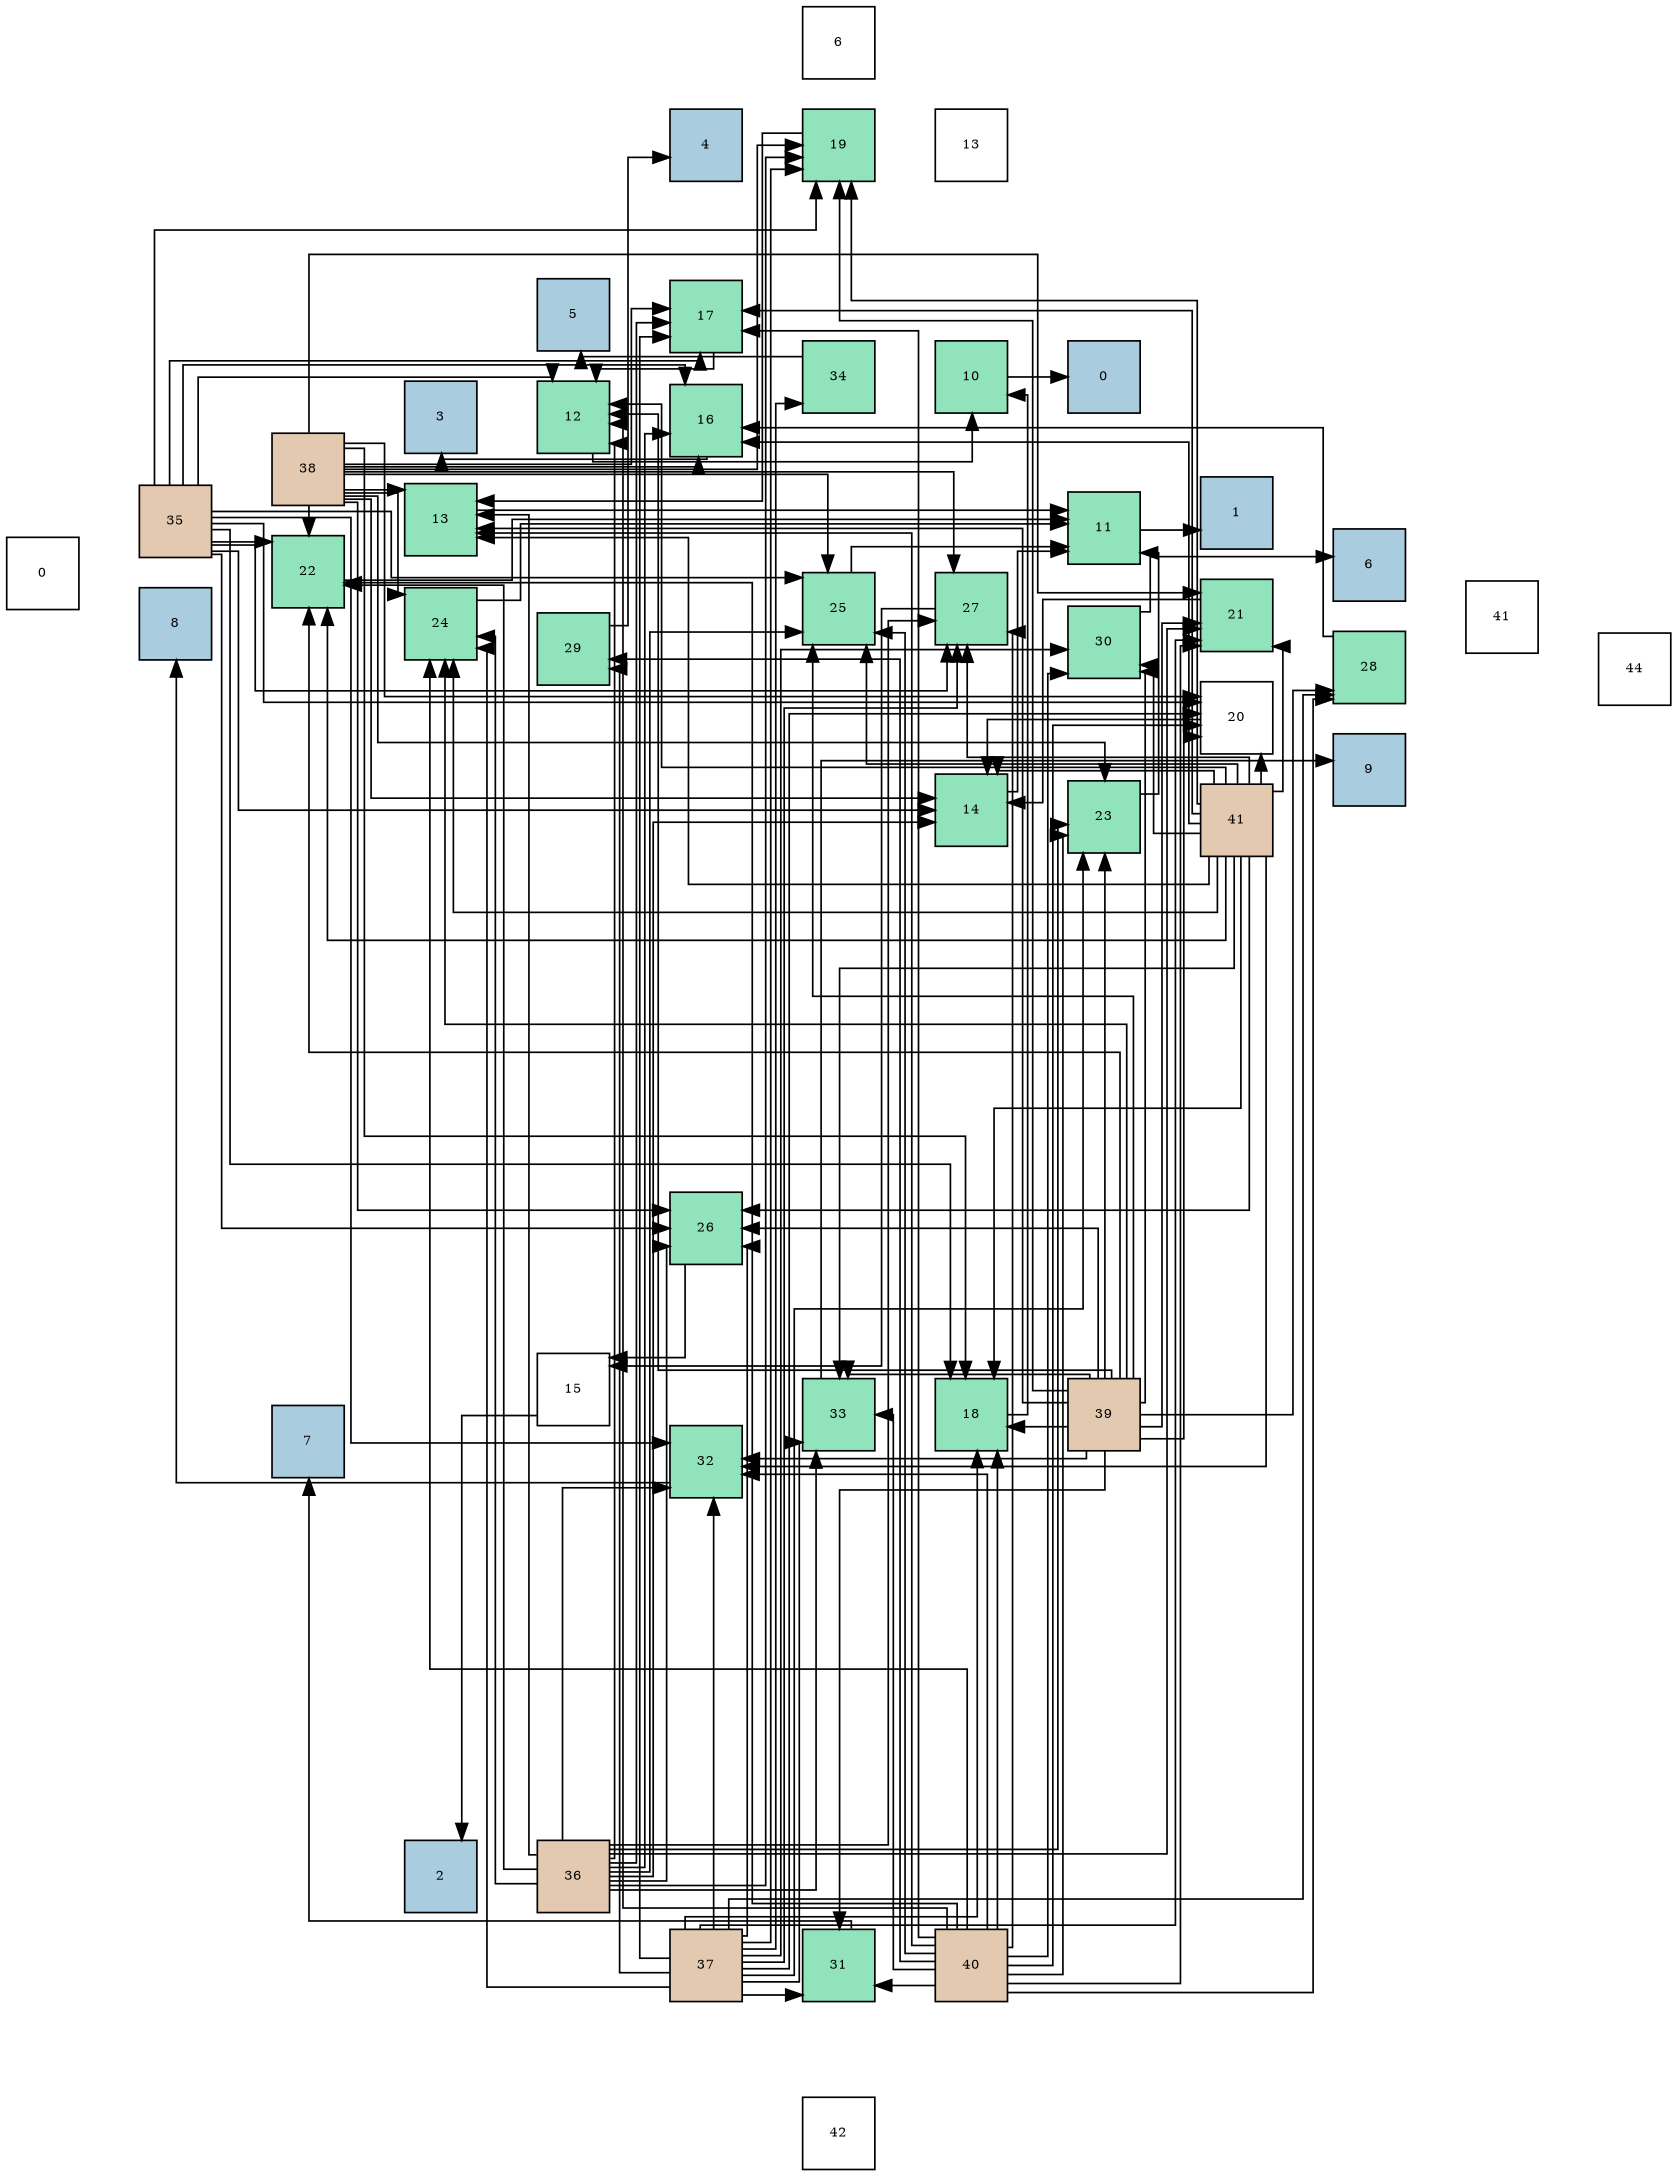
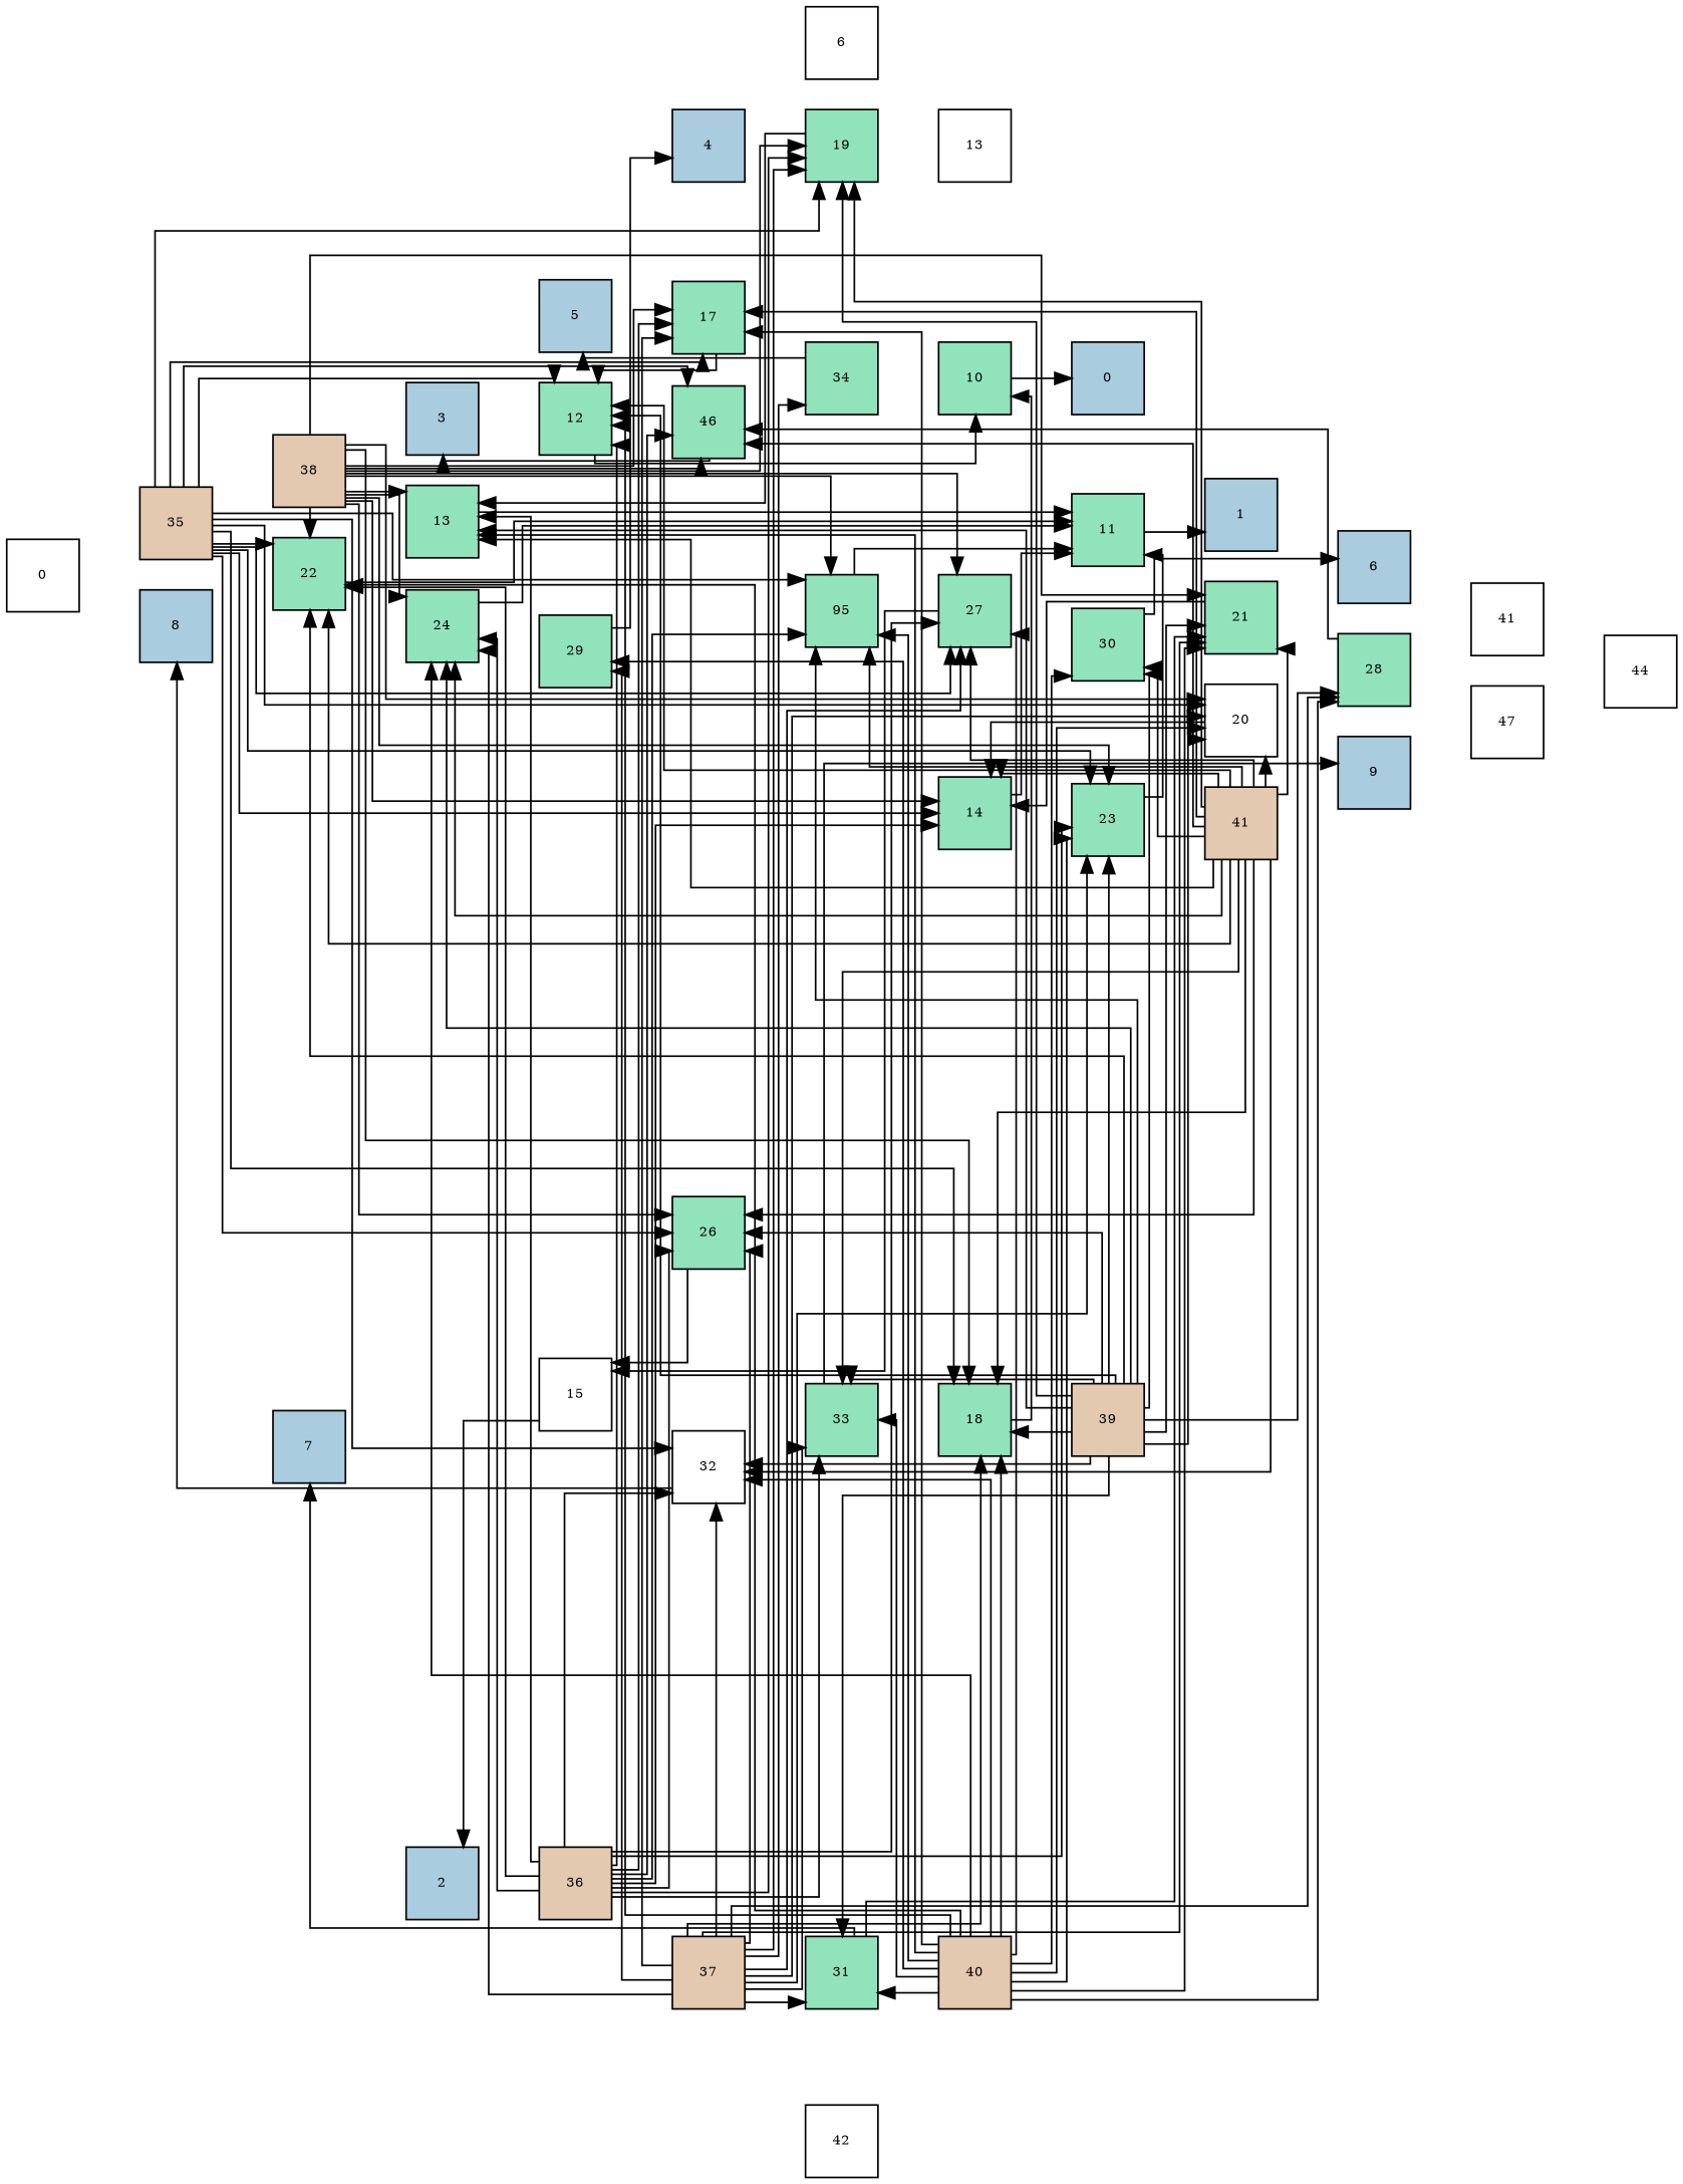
  digraph {
    rank=same
    rankdir=LR
    splines=ortho
    node [fillcolor="#91e3bb" fixedsize=true fontsize=8 shape=square style=filled]
    edge [constraint=false style=vis]
    n1 [fillcolor="#ffffff" label=0 width=0.6]
    n2 [fillcolor="#e3c9af" label=35 width=0.6]
    n3 [fillcolor="#a9ccde" label=8 width=0.6]
    n4 [fillcolor="#e3c9af" label=38 width=0.6]
    n5 [label=22 width=0.6]
    n6 [label=12 width=0.6]
    n7 [label=17 width=0.6]
    n8 [label=19 width=0.6]
-   n9 [label=16 width=0.6]
+   n9 [label=46 width=0.6]
    n10 [label=26 width=0.6]
-   n11 [label=25 width=0.6]
+   n11 [label=95 width=0.6]
    n12 [label=27 width=0.6]
-   n13 [label=32 width=0.6]
+   n13 [fillcolor="#ffffff" label=32 width=0.6]
    n14 [label=14 width=0.6]
    n15 [label=18 width=0.6]
    n16 [label=23 width=0.6]
    n17 [fillcolor="#ffffff" label=20 width=0.6]
    n18 [fillcolor="#a9ccde" label=7 width=0.6]
    n19 [fillcolor="#a9ccde" label=3 width=0.6]
    n20 [label=13 width=0.6]
    n21 [label=24 width=0.6]
    n22 [label=21 width=0.6]
    n23 [label=11 width=0.6]
    n24 [label=10 width=0.6]
    n25 [label=34 width=0.6]
    n26 [fillcolor="#ffffff" label=13 width=0.6]
    n27 [fillcolor="#ffffff" label=15 width=0.6]
    n28 [label=33 width=0.6]
    n29 [label=30 width=0.6]
    n30 [label=31 width=0.6]
    n31 [fillcolor="#e3c9af" label=39 width=0.6]
    n32 [fillcolor="#e3c9af" label=41 width=0.6]
    n33 [fillcolor="#a9ccde" label=9 width=0.6]
    n34 [label=28 width=0.6]
    n35 [fillcolor="#a9ccde" label=5 width=0.6]
    n36 [label=29 width=0.6]
    n37 [fillcolor="#a9ccde" label=6 width=0.6]
    n38 [fillcolor="#a9ccde" label=4 width=0.6]
    n39 [fillcolor="#ffffff" label=6 width=0.6]
    n40 [fillcolor="#a9ccde" label=0 width=0.6]
    n41 [fillcolor="#a9ccde" label=2 width=0.6]
    n42 [fillcolor="#a9ccde" label=1 width=0.6]
    n43 [fillcolor="#e3c9af" label=36 width=0.6]
    n44 [fillcolor="#e3c9af" label=37 width=0.6]
    n45 [fillcolor="#ffffff" label=41 width=0.6]
    n46 [fillcolor="#ffffff" label=42 width=0.6]
    n47 [fillcolor="#e3c9af" label=40 width=0.6]
+   n48 [fillcolor="#ffffff" label=47 width=0.6]
    n49 [fillcolor="#ffffff" label=44 width=0.6]
    n1 -> n2 [constraint=true style=invis]
    n1 -> n3 [constraint=true style=invis]
    n2 -> n4 [constraint=true style=invis]
    n2 -> n5
    n2 -> n5 [constraint=true style=invis]
    n2 -> n6
    n2 -> n7
    n2 -> n8
    n2 -> n9
    n2 -> n10
    n2 -> n11
    n2 -> n12
    n2 -> n13
    n2 -> n14
    n2 -> n15
+   n2 -> n16
    n2 -> n17
    n3 -> n5 [constraint=true style=invis]
    n3 -> n18 [constraint=true style=invis]
    n4 -> n5
    n4 -> n7
    n4 -> n8
    n4 -> n9
    n4 -> n10
    n4 -> n11
    n4 -> n12
    n4 -> n14
    n4 -> n15
    n4 -> n16
    n4 -> n17
    n4 -> n19 [constraint=true style=invis]
    n4 -> n20
    n4 -> n20 [constraint=true style=invis]
    n4 -> n21
    n4 -> n22
    n5 -> n20 [constraint=true style=invis]
    n5 -> n21 [constraint=true style=invis]
    n5 -> n23
    n6 -> n7 [constraint=true style=invis]
    n6 -> n9 [constraint=true style=invis]
    n6 -> n24
    n7 -> n6
    n7 -> n8 [constraint=true style=invis]
    n7 -> n25 [constraint=true style=invis]
    n8 -> n20
    n8 -> n24 [constraint=true style=invis]
    n8 -> n26 [constraint=true style=invis]
    n9 -> n11 [constraint=true style=invis]
    n9 -> n19
    n9 -> n25 [constraint=true style=invis]
    n10 -> n11 [constraint=true style=invis]
    n10 -> n27
    n10 -> n28 [constraint=true style=invis]
    n11 -> n12 [constraint=true style=invis]
    n11 -> n14 [constraint=true style=invis]
    n11 -> n23
    n12 -> n23 [constraint=true style=invis]
    n12 -> n27
    n12 -> n29 [constraint=true style=invis]
    n13 -> n3
    n13 -> n28 [constraint=true style=invis]
    n13 -> n30 [constraint=true style=invis]
    n14 -> n16 [constraint=true style=invis]
    n14 -> n23
    n14 -> n29 [constraint=true style=invis]
    n15 -> n16 [constraint=true style=invis]
    n15 -> n24
    n15 -> n31 [constraint=true style=invis]
    n16 -> n17 [constraint=true style=invis]
    n16 -> n23
    n16 -> n32 [constraint=true style=invis]
    n17 -> n14
    n17 -> n33 [constraint=true style=invis]
    n17 -> n34 [constraint=true style=invis]
    n18 -> n21 [constraint=true style=invis]
    n18 -> n41 [constraint=true style=invis]
    n19 -> n6 [constraint=true style=invis]
    n19 -> n35 [constraint=true style=invis]
    n20 -> n6 [constraint=true style=invis]
    n20 -> n23
    n20 -> n36 [constraint=true style=invis]
    n21 -> n23
    n21 -> n27 [constraint=true style=invis]
    n21 -> n36 [constraint=true style=invis]
    n22 -> n14
    n22 -> n34 [constraint=true style=invis]
    n22 -> n37 [constraint=true style=invis]
    n23 -> n22 [constraint=true style=invis]
    n23 -> n42
    n23 -> n42 [constraint=true style=invis]
    n24 -> n23 [constraint=true style=invis]
    n24 -> n40
    n24 -> n40 [constraint=true style=invis]
    n25 -> n12 [constraint=true style=invis]
    n25 -> n24 [constraint=true style=invis]
    n25 -> n35
    n26 -> n40 [constraint=true style=invis]
    n27 -> n10 [constraint=true style=invis]
    n27 -> n13 [constraint=true style=invis]
    n27 -> n41
    n28 -> n14 [constraint=true style=invis]
    n28 -> n15 [constraint=true style=invis]
    n28 -> n33
    n29 -> n17 [constraint=true style=invis]
    n29 -> n22 [constraint=true style=invis]
    n29 -> n37
    n30 -> n15 [constraint=true style=invis]
    n30 -> n18
    n30 -> n47 [constraint=true style=invis]
    n31 -> n5
    n31 -> n6
    n31 -> n8
    n31 -> n10
    n31 -> n11
    n31 -> n13
    n31 -> n15
    n31 -> n16
    n31 -> n17
    n31 -> n20
    n31 -> n21
    n31 -> n22
    n31 -> n28
    n31 -> n29
    n31 -> n30
    n31 -> n32 [constraint=true style=invis]
    n31 -> n34
    n32 -> n5
    n32 -> n6
    n32 -> n7
    n32 -> n8
    n32 -> n9
    n32 -> n10
    n32 -> n11
    n32 -> n12
    n32 -> n13
    n32 -> n14
    n32 -> n15
    n32 -> n17
    n32 -> n20
    n32 -> n21
    n32 -> n22
    n32 -> n28
    n32 -> n29
    n32 -> n33 [constraint=true style=invis]
+   n33 -> n48 [constraint=true style=invis]
    n34 -> n9
    n34 -> n45 [constraint=true style=invis]
+   n34 -> n48 [constraint=true style=invis]
    n35 -> n7 [constraint=true style=invis]
    n35 -> n38 [constraint=true style=invis]
    n36 -> n9 [constraint=true style=invis]
    n36 -> n10 [constraint=true style=invis]
    n36 -> n38
    n37 -> n45 [constraint=true style=invis]
    n38 -> n8 [constraint=true style=invis]
    n38 -> n39 [constraint=true style=invis]
    n39 -> n26 [constraint=true style=invis]
    n40 -> n42 [constraint=true style=invis]
    n41 -> n27 [constraint=true style=invis]
    n41 -> n43 [constraint=true style=invis]
    n42 -> n37 [constraint=true style=invis]
    n43 -> n5
    n43 -> n6
    n43 -> n7
    n43 -> n8
    n43 -> n9
    n43 -> n10
    n43 -> n11
    n43 -> n12
    n43 -> n13
    n43 -> n13 [constraint=true style=invis]
    n43 -> n14
    n43 -> n16
    n43 -> n20
    n43 -> n21
-   n43 -> n22
+   n30 -> n22
    n43 -> n28
    n43 -> n44 [constraint=true style=invis]
    n44 -> n7
    n44 -> n8
    n44 -> n10
    n44 -> n12
    n44 -> n13
    n44 -> n15
    n44 -> n16
    n44 -> n17
    n44 -> n21
    n44 -> n22
    n44 -> n25
    n44 -> n28
-   n44 -> n29
    n44 -> n30
    n44 -> n30 [constraint=true style=invis]
    n44 -> n34
    n44 -> n36
    n44 -> n46 [constraint=true style=invis]
    n45 -> n49 [constraint=true style=invis]
    n46 -> n47 [constraint=true style=invis]
    n47 -> n5
    n47 -> n6
    n47 -> n7
    n47 -> n11
    n47 -> n12
    n47 -> n13
    n47 -> n15
    n47 -> n16
    n47 -> n17
    n47 -> n20
    n47 -> n21
    n47 -> n22
    n47 -> n28
    n47 -> n29
    n47 -> n30
    n47 -> n31 [constraint=true style=invis]
    n47 -> n34
    n47 -> n36
+   n48 -> n49 [constraint=true style=invis]
  }
